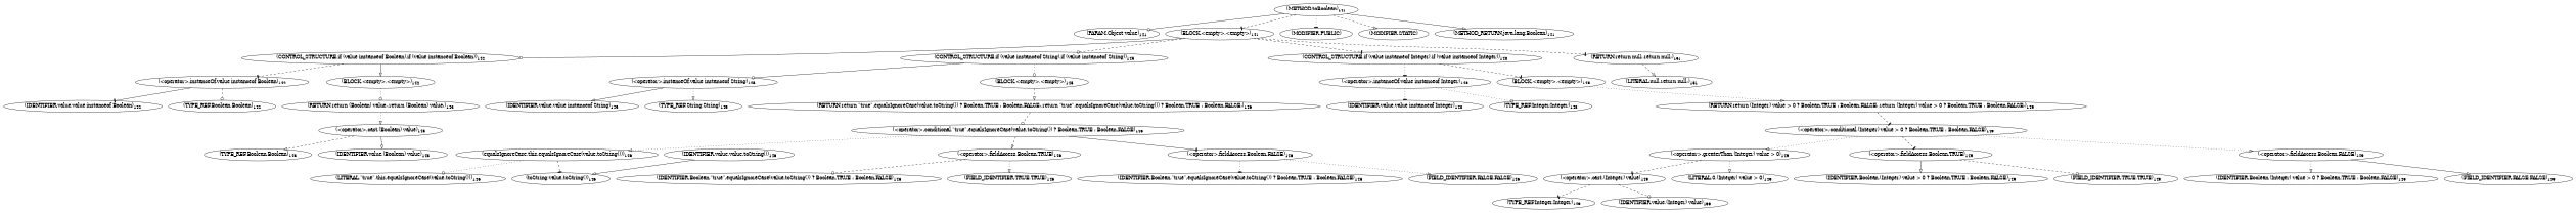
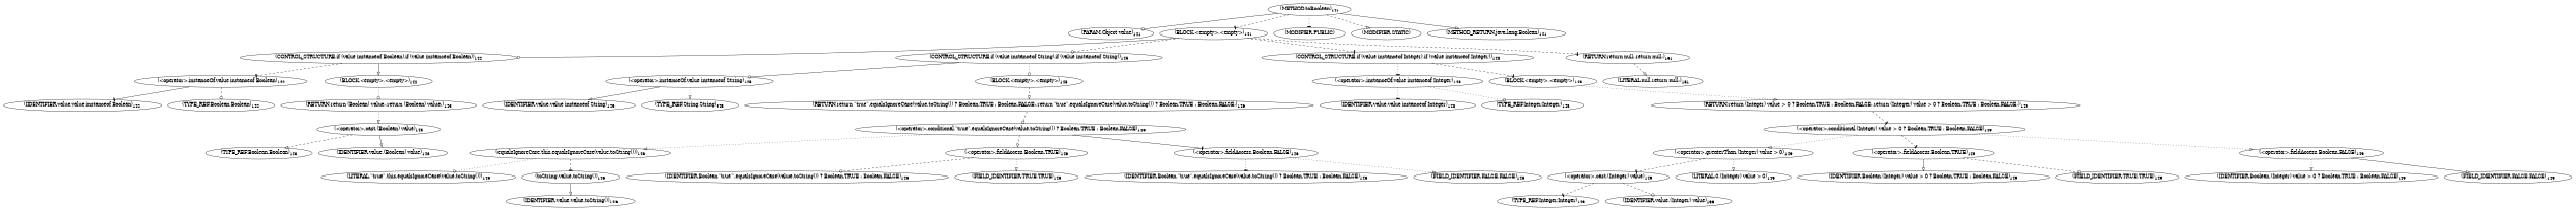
  digraph {
    edge [arrowhead=onormal style=dashed]
    n1 [label=<(METHOD,toBoolean)<SUB>141</SUB>>]
    n2 [label=<(PARAM,Object value)<SUB>141</SUB>>]
    n3 [label=<(BLOCK,&lt;empty&gt;,&lt;empty&gt;)<SUB>141</SUB>>]
    n4 [label=<(MODIFIER,PUBLIC)>]
    n5 [label=<(MODIFIER,STATIC)>]
    n6 [label=<(METHOD_RETURN,java.lang.Boolean)<SUB>141</SUB>>]
    n7 [label=<(CONTROL_STRUCTURE,if (value instanceof Boolean),if (value instanceof Boolean))<SUB>142</SUB>>]
    n8 [label=<(CONTROL_STRUCTURE,if (value instanceof String),if (value instanceof String))<SUB>145</SUB>>]
    n9 [label=<(CONTROL_STRUCTURE,if (value instanceof Integer),if (value instanceof Integer))<SUB>148</SUB>>]
    n10 [label=<(RETURN,return null;,return null;)<SUB>151</SUB>>]
    n11 [label=<(&lt;operator&gt;.instanceOf,value instanceof Boolean)<SUB>142</SUB>>]
    n12 [label=<(BLOCK,&lt;empty&gt;,&lt;empty&gt;)<SUB>142</SUB>>]
    n13 [label=<(&lt;operator&gt;.instanceOf,value instanceof String)<SUB>145</SUB>>]
    n14 [label=<(BLOCK,&lt;empty&gt;,&lt;empty&gt;)<SUB>145</SUB>>]
    n15 [label=<(&lt;operator&gt;.instanceOf,value instanceof Integer)<SUB>148</SUB>>]
    n16 [label=<(BLOCK,&lt;empty&gt;,&lt;empty&gt;)<SUB>148</SUB>>]
    n17 [label=<(LITERAL,null,return null;)<SUB>151</SUB>>]
    n18 [label=<(IDENTIFIER,value,value instanceof Boolean)<SUB>142</SUB>>]
    n19 [label=<(TYPE_REF,Boolean,Boolean)<SUB>142</SUB>>]
    n20 [label=<(RETURN,return (Boolean) value;,return (Boolean) value;)<SUB>143</SUB>>]
    n21 [label=<(&lt;operator&gt;.cast,(Boolean) value)<SUB>143</SUB>>]
    n22 [label=<(TYPE_REF,Boolean,Boolean)<SUB>143</SUB>>]
    n23 [label=<(IDENTIFIER,value,(Boolean) value)<SUB>143</SUB>>]
    n24 [label=<(IDENTIFIER,value,value instanceof String)<SUB>145</SUB>>]
-   n25 [label=<(TYPE_REF,String,String)<SUB>145</SUB>>]
+   n25 [label=<(TYPE_REF,String,String)<SUB>945</SUB>>]
    n26 [label=<(RETURN,return &quot;true&quot;.equalsIgnoreCase(value.toString()) ? Boolean.TRUE : Boolean.FALSE;,return &quot;true&quot;.equalsIgnoreCase(value.toString()) ? Boolean.TRUE : Boolean.FALSE;)<SUB>146</SUB>>]
    n27 [label=<(&lt;operator&gt;.conditional,&quot;true&quot;.equalsIgnoreCase(value.toString()) ? Boolean.TRUE : Boolean.FALSE)<SUB>146</SUB>>]
    n28 [label=<(equalsIgnoreCase,this.equalsIgnoreCase(value.toString()))<SUB>146</SUB>>]
    n29 [label=<(&lt;operator&gt;.fieldAccess,Boolean.TRUE)<SUB>146</SUB>>]
    n30 [label=<(&lt;operator&gt;.fieldAccess,Boolean.FALSE)<SUB>146</SUB>>]
    n31 [label=<(LITERAL,&quot;true&quot;,this.equalsIgnoreCase(value.toString()))<SUB>146</SUB>>]
    n32 [label=<(toString,value.toString())<SUB>146</SUB>>]
    n33 [label=<(IDENTIFIER,Boolean,&quot;true&quot;.equalsIgnoreCase(value.toString()) ? Boolean.TRUE : Boolean.FALSE)<SUB>146</SUB>>]
    n34 [label=<(FIELD_IDENTIFIER,TRUE,TRUE)<SUB>146</SUB>>]
    n35 [label=<(IDENTIFIER,Boolean,&quot;true&quot;.equalsIgnoreCase(value.toString()) ? Boolean.TRUE : Boolean.FALSE)<SUB>146</SUB>>]
    n36 [label=<(FIELD_IDENTIFIER,FALSE,FALSE)<SUB>146</SUB>>]
    n37 [label=<(IDENTIFIER,value,value.toString())<SUB>146</SUB>>]
    n38 [label=<(IDENTIFIER,value,value instanceof Integer)<SUB>148</SUB>>]
    n39 [label=<(TYPE_REF,Integer,Integer)<SUB>148</SUB>>]
    n40 [label=<(RETURN,return (Integer) value &gt; 0 ? Boolean.TRUE : Boolean.FALSE;,return (Integer) value &gt; 0 ? Boolean.TRUE : Boolean.FALSE;)<SUB>149</SUB>>]
    n41 [label=<(&lt;operator&gt;.conditional,(Integer) value &gt; 0 ? Boolean.TRUE : Boolean.FALSE)<SUB>149</SUB>>]
    n42 [label=<(&lt;operator&gt;.greaterThan,(Integer) value &gt; 0)<SUB>149</SUB>>]
    n43 [label=<(&lt;operator&gt;.fieldAccess,Boolean.TRUE)<SUB>149</SUB>>]
    n44 [label=<(&lt;operator&gt;.fieldAccess,Boolean.FALSE)<SUB>149</SUB>>]
    n45 [label=<(&lt;operator&gt;.cast,(Integer) value)<SUB>149</SUB>>]
    n46 [label=<(LITERAL,0,(Integer) value &gt; 0)<SUB>149</SUB>>]
    n47 [label=<(IDENTIFIER,Boolean,(Integer) value &gt; 0 ? Boolean.TRUE : Boolean.FALSE)<SUB>149</SUB>>]
    n48 [label=<(FIELD_IDENTIFIER,TRUE,TRUE)<SUB>149</SUB>>]
    n49 [label=<(IDENTIFIER,Boolean,(Integer) value &gt; 0 ? Boolean.TRUE : Boolean.FALSE)<SUB>149</SUB>>]
    n50 [label=<(FIELD_IDENTIFIER,FALSE,FALSE)<SUB>149</SUB>>]
    n51 [label=<(TYPE_REF,Integer,Integer)<SUB>149</SUB>>]
    n52 [label=<(IDENTIFIER,value,(Integer) value)<SUB>199</SUB>>]
    n1 -> n2 [arrowhead=odot style=solid]
    n1 -> n3 [arrowhead=tee]
    n1 -> n4 [arrowhead=tee style=dotted]
    n1 -> n5
    n1 -> n6 [style=solid]
    n3 -> n7 [arrowhead=odot style=solid]
    n3 -> n8 [arrowhead=odot]
    n3 -> n9 [arrowhead=tee]
    n3 -> n10 [arrowhead=tee]
    n7 -> n11 [arrowhead=tee]
    n7 -> n12 [style=solid]
    n8 -> n13 [arrowhead=odot style=solid]
    n8 -> n14 [arrowhead=odot style=dotted]
    n9 -> n15 [arrowhead=tee style=dotted]
    n9 -> n16 [arrowhead=tee]
    n10 -> n17
    n11 -> n18 [arrowhead=tee style=solid]
    n11 -> n19 [arrowhead=odot]
    n12 -> n20 [arrowhead=odot style=dotted]
    n13 -> n24 [style=solid]
    n13 -> n25 [style=dotted]
    n14 -> n26
    n15 -> n38 [arrowhead=tee style=dotted]
    n15 -> n39 [arrowhead=odot style=dotted]
    n16 -> n40 [style=dotted]
    n20 -> n21 [style=dotted]
    n21 -> n22
    n21 -> n23 [style=solid]
    n26 -> n27 [arrowhead=odot]
    n27 -> n28 [style=dotted]
    n27 -> n29
    n27 -> n30 [arrowhead=tee style=solid]
    n28 -> n31 [arrowhead=odot style=dotted]
    n28 -> n32 [arrowhead=tee]
    n29 -> n33 [arrowhead=odot]
    n29 -> n34 [style=dotted]
    n30 -> n35 [arrowhead=tee style=dotted]
    n30 -> n36 [style=dotted]
-   n37 -> n32 [style=solid]
+   n32 -> n37 [style=solid]
    n40 -> n41 [arrowhead=tee]
    n41 -> n42 [style=dotted]
    n41 -> n43 [arrowhead=tee]
    n41 -> n44 [style=dotted]
    n42 -> n45 [arrowhead=tee]
    n42 -> n46 [style=dotted]
    n43 -> n47 [style=solid]
    n43 -> n48 [arrowhead=odot]
    n44 -> n49 [style=dotted]
    n44 -> n50 [style=solid]
    n45 -> n51 [arrowhead=tee]
    n45 -> n52 [arrowhead=odot]
  }
